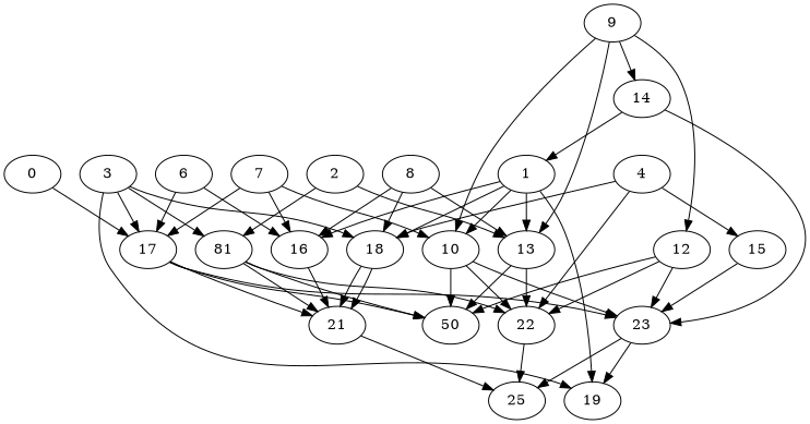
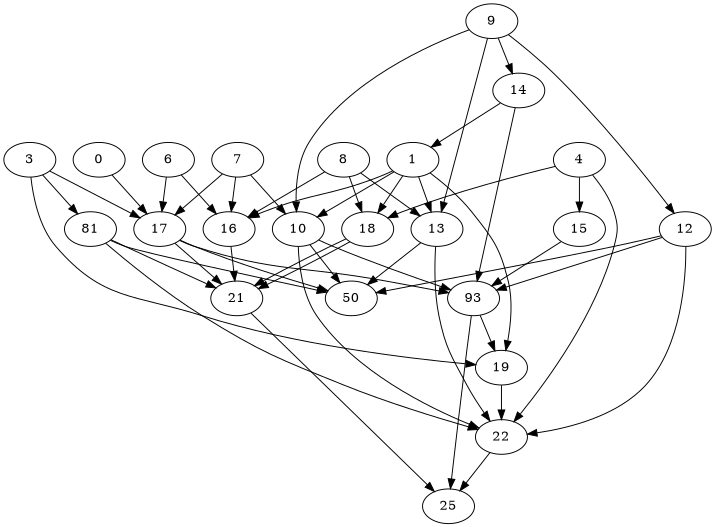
  digraph {
    node [alpha=0.17]
    1 [expect_size=23688192]
    10 [alpha=0.18 expect_size=40232960]
    13 [expect_size=14996480]
    16 [alpha=0.04 expect_size=51058688]
    18 [alpha=0.10 expect_size=49069056]
    19 [expect_size=39950336]
    n7 [alpha=0.18 expect_size=30105600 label=50]
    22 [alpha=0.09 expect_size=12350464]
-   23 [alpha=0.16 expect_size=9035776]
+   23 [alpha=0.16 expect_size=9035776 label=93]
    14 [alpha=0.12 expect_size=35487744]
    21 [alpha=0.07 expect_size=25285632]
    25 [expect_size=30881792]
-   2 [expect_size=35741696]
    n14 [alpha=0.15 expect_size=30613504 label=81]
    3 [alpha=0.09 expect_size=17170432]
    17 [alpha=0.13 expect_size=34460672]
    4 [alpha=0.20 expect_size=25310208]
    15 [alpha=0.07 expect_size=34558976]
    n19 [alpha=0.07 expect_size=30352384 label=0]
    6 [alpha=0.13 expect_size=39391232]
    7 [alpha=0.06 expect_size=43145216]
    8 [alpha=0.16 expect_size=19700736]
    9 [alpha=0.16 expect_size=15769600]
    12 [alpha=0.19 expect_size=22720512]
    1 -> 10
    1 -> 13
    1 -> 16
    1 -> 18
    1 -> 19
    10 -> n7
    10 -> 22
    10 -> 23
    13 -> n7
    13 -> 22
    16 -> 21
    18 -> 21
    18 -> 21
+   19 -> 22
    22 -> 25
    23 -> 19
    23 -> 25
    14 -> 1
    14 -> 23
    21 -> 25
-   2 -> 13
-   2 -> n14
    n14 -> n7
    n14 -> 22
    n14 -> 21
-   3 -> 18
    3 -> 19
    3 -> n14
    3 -> 17
    17 -> n7
    17 -> 23
    17 -> 21
    4 -> 18
    4 -> 22
    4 -> 15
    15 -> 23
    n19 -> 17
    6 -> 16
    6 -> 17
    7 -> 10
    7 -> 16
    7 -> 17
    8 -> 13
    8 -> 16
    8 -> 18
    9 -> 10
    9 -> 13
    9 -> 14
    9 -> 12
    12 -> n7
    12 -> 22
    12 -> 23
  }
